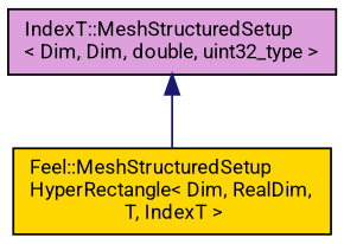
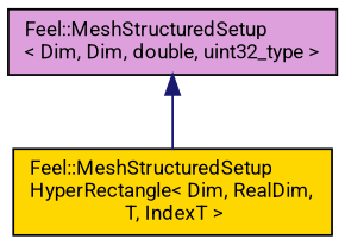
  digraph {
    fontname=Roboto
    node [color=black fontname=Roboto fontsize=10 shape=record style=filled]
    n1 [fillcolor=gold fontcolor=black height=0.2 label="Feel::MeshStructuredSetup\lHyperRectangle\< Dim, RealDim,\l T, IndexT \>" width=0.4]
-   n2 [fillcolor=plum height=0.2 label="IndexT::MeshStructuredSetup\l\< Dim, Dim, double, uint32_type \>" width=0.4]
+   n2 [fillcolor=plum height=0.2 label="Feel::MeshStructuredSetup\l\< Dim, Dim, double, uint32_type \>" width=0.4]
    n2 -> n1 [color=midnightblue dir=back fontname=Roboto fontsize=10 labelfontname=Helvetica labelfontsize=10 style=solid]
  }
